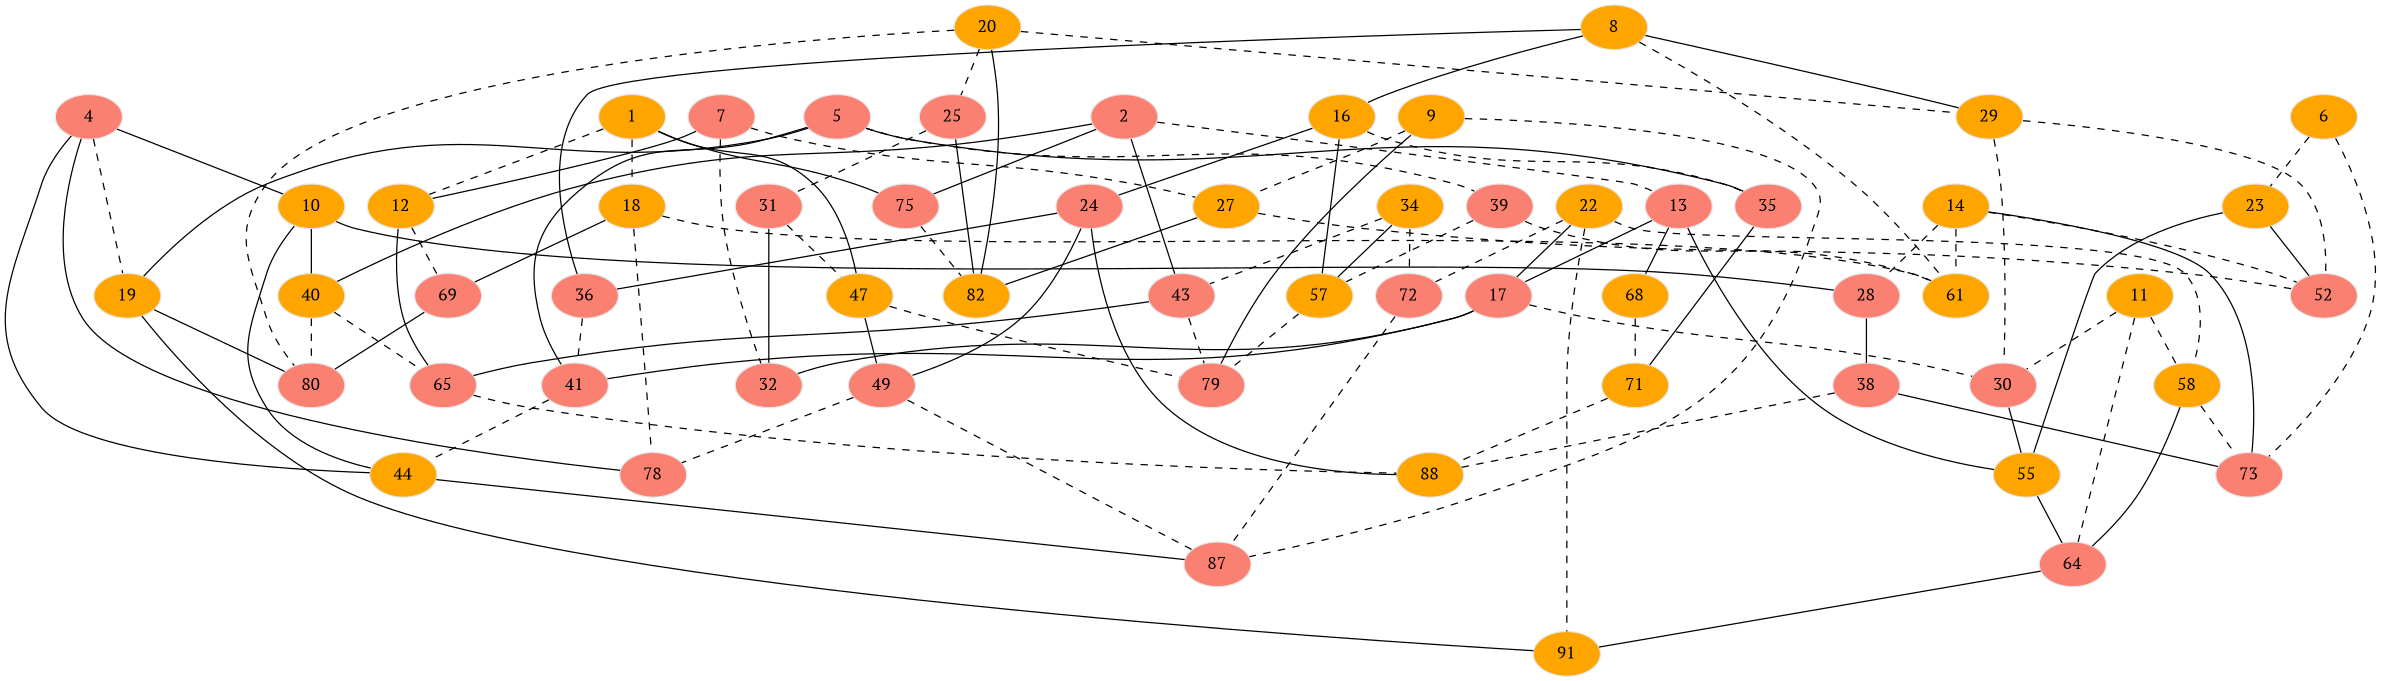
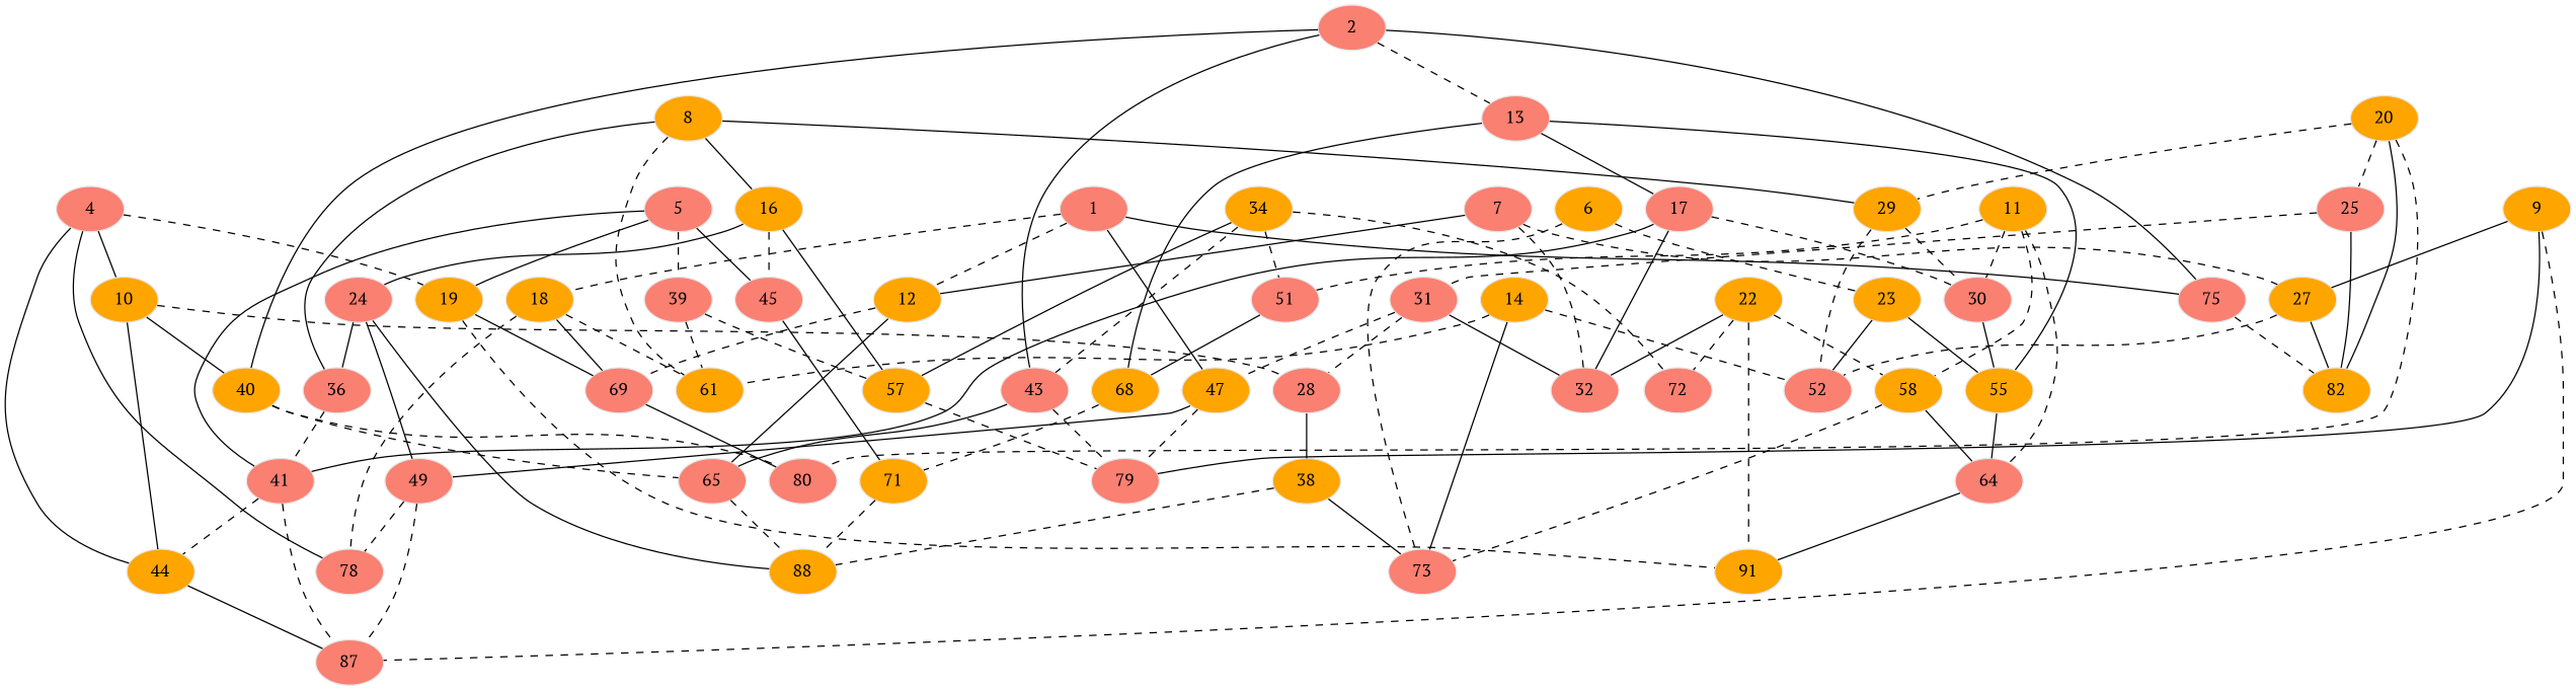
  graph {
    fontname="PT Serif"
    node [color=gray90 fillcolor=salmon fontname="PT Serif" style=filled]
    edge [fontname="PT Serif" style=dashed]
-   1 [fillcolor=orange super="+3"]
+   1 [super="+3"]
    12 [fillcolor=orange super="+37"]
    18 [fillcolor=orange super="+21"]
    47 [fillcolor=orange super="+60"]
    75
    65 [super="+99"]
    69 [super="+84"]
    78
    61 [fillcolor=orange super="+63"]
    79 [super="+89"]
    49 [super="+86"]
    82 [fillcolor=orange super="+92"]
    2 [super="+76"]
    13 [super="+15"]
    40 [fillcolor=orange super="+74"]
    43 [super="+90"]
    17 [super="+62"]
    55 [fillcolor=orange super="+97"]
    68 [fillcolor=orange]
    80
    4 [super="+83"]
    10 [fillcolor=orange super="+85"]
    19 [fillcolor=orange super="+46"]
    44 [fillcolor=orange super="+100"]
    28
    91 [fillcolor=orange]
    87 [super="+96"]
    5 [super="+67"]
-   35
+   35 [label=45]
    39
    41 [super="+95"]
    71 [fillcolor=orange]
    57 [fillcolor=orange super="+59"]
    6 [fillcolor=orange]
    23 [fillcolor=orange]
    73 [super="+98"]
    52 [super="+77"]
    64 [super="+81"]
    7
    27 [fillcolor=orange super="+33"]
    32 [super="+45"]
    8 [fillcolor=orange super="+50"]
    16 [fillcolor=orange super="+56"]
    29 [fillcolor=orange super="+42"]
    36
    24 [super="+26"]
    30 [super="+53"]
    9 [fillcolor=orange]
-   38
+   38 [fillcolor=orange]
    11 [fillcolor=orange]
+   51
    58 [fillcolor=orange super="+70"]
    88 [fillcolor=orange super="+93"]
    14 [fillcolor=orange super="+66"]
    20 [fillcolor=orange super="+54"]
    25
    31
    22 [fillcolor=orange super="+48"]
    72
    34 [fillcolor=orange super="+94"]
    1 -- 12
    1 -- 18
    1 -- 47 [style=solid]
    1 -- 75 [style=solid]
    12 -- 65 [style=solid]
    12 -- 69
    18 -- 69 [style=solid]
    18 -- 78
    18 -- 61
    47 -- 79
    47 -- 49 [style=solid]
    75 -- 82
    65 -- 88
    69 -- 80 [style=solid]
    49 -- 78
    49 -- 87
    2 -- 75 [style=solid]
    2 -- 13
    2 -- 40 [style=solid]
    2 -- 43 [style=solid]
    13 -- 17 [style=solid]
    13 -- 55 [style=solid]
    13 -- 68 [style=solid]
    40 -- 65
    40 -- 80
    43 -- 65 [style=solid]
    43 -- 79
    17 -- 41 [style=solid]
    17 -- 32 [style=solid]
    17 -- 30
    55 -- 64 [style=solid]
    68 -- 71
    4 -- 78 [style=solid]
    4 -- 10 [style=solid]
    4 -- 19
    4 -- 44 [style=solid]
    10 -- 40 [style=solid]
    10 -- 44 [style=solid]
-   10 -- 28 [style=solid]
-   19 -- 80 [style=solid]
-   19 -- 91 [style=solid]
+   10 -- 28
+   19 -- 69 [style=solid]
+   19 -- 91
    44 -- 87 [style=solid]
    28 -- 38 [style=solid]
    5 -- 19 [style=solid]
    5 -- 35 [style=solid]
    5 -- 39
    5 -- 41 [style=solid]
    35 -- 71 [style=solid]
    39 -- 61
    39 -- 57
    41 -- 44
    71 -- 88
    57 -- 79
    6 -- 23
    6 -- 73
    23 -- 55 [style=solid]
    23 -- 52 [style=solid]
    64 -- 91 [style=solid]
    7 -- 12 [style=solid]
    7 -- 27
    7 -- 32
    27 -- 82 [style=solid]
    27 -- 52
    8 -- 61
    8 -- 16 [style=solid]
    8 -- 29 [style=solid]
    8 -- 36 [style=solid]
    16 -- 35
    16 -- 57 [style=solid]
    16 -- 24 [style=solid]
    29 -- 52
    29 -- 30
    36 -- 41
    24 -- 49 [style=solid]
    24 -- 36 [style=solid]
    24 -- 88 [style=solid]
    30 -- 55 [style=solid]
    9 -- 79 [style=solid]
    9 -- 87
-   9 -- 27
+   9 -- 27 [style=solid]
    38 -- 73 [style=solid]
    38 -- 88
    11 -- 64
    11 -- 30
+   11 -- 51
    11 -- 58
+   51 -- 68 [style=solid]
    58 -- 73
    58 -- 64 [style=solid]
    14 -- 61
-   14 -- 28
+   31 -- 28
    14 -- 73 [style=solid]
    14 -- 52
    20 -- 82 [style=solid]
    20 -- 80
    20 -- 29
    20 -- 25
    25 -- 82 [style=solid]
    25 -- 31
    31 -- 47
    31 -- 32 [style=solid]
    22 -- 91
-   22 -- 17 [style=solid]
+   22 -- 32 [style=solid]
    22 -- 58
    22 -- 72
-   72 -- 87
+   41 -- 87
    34 -- 43
    34 -- 57 [style=solid]
+   34 -- 51
    34 -- 72
  }
